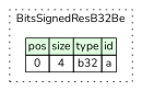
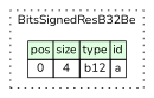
  digraph {
    rankdir=TB
    fontname=Nunito
-   n1 [label=<<TABLE BORDER="0" CELLBORDER="1" CELLSPACING="0"> 			<TR><TD BGCOLOR="#E0FFE0">pos</TD><TD BGCOLOR="#E0FFE0">size</TD><TD BGCOLOR="#E0FFE0">type</TD><TD BGCOLOR="#E0FFE0">id</TD></TR> 			<TR><TD PORT="a_pos">0</TD><TD PORT="a_size">4</TD><TD>b32</TD><TD PORT="a_type">a</TD></TR> 		</TABLE>> shape=plaintext fontname=Nunito]
+   n1 [label=<<TABLE BORDER="0" CELLBORDER="1" CELLSPACING="0"> 			<TR><TD BGCOLOR="#E0FFE0">pos</TD><TD BGCOLOR="#E0FFE0">size</TD><TD BGCOLOR="#E0FFE0">type</TD><TD BGCOLOR="#E0FFE0">id</TD></TR> 			<TR><TD PORT="a_pos">0</TD><TD PORT="a_size">4</TD><TD>b12</TD><TD PORT="a_type">a</TD></TR> 		</TABLE>> shape=plaintext fontname=Nunito]
    subgraph cluster_1 {
      label=BitsSignedResB32Be
      style=dotted
      n1
    }
  }
